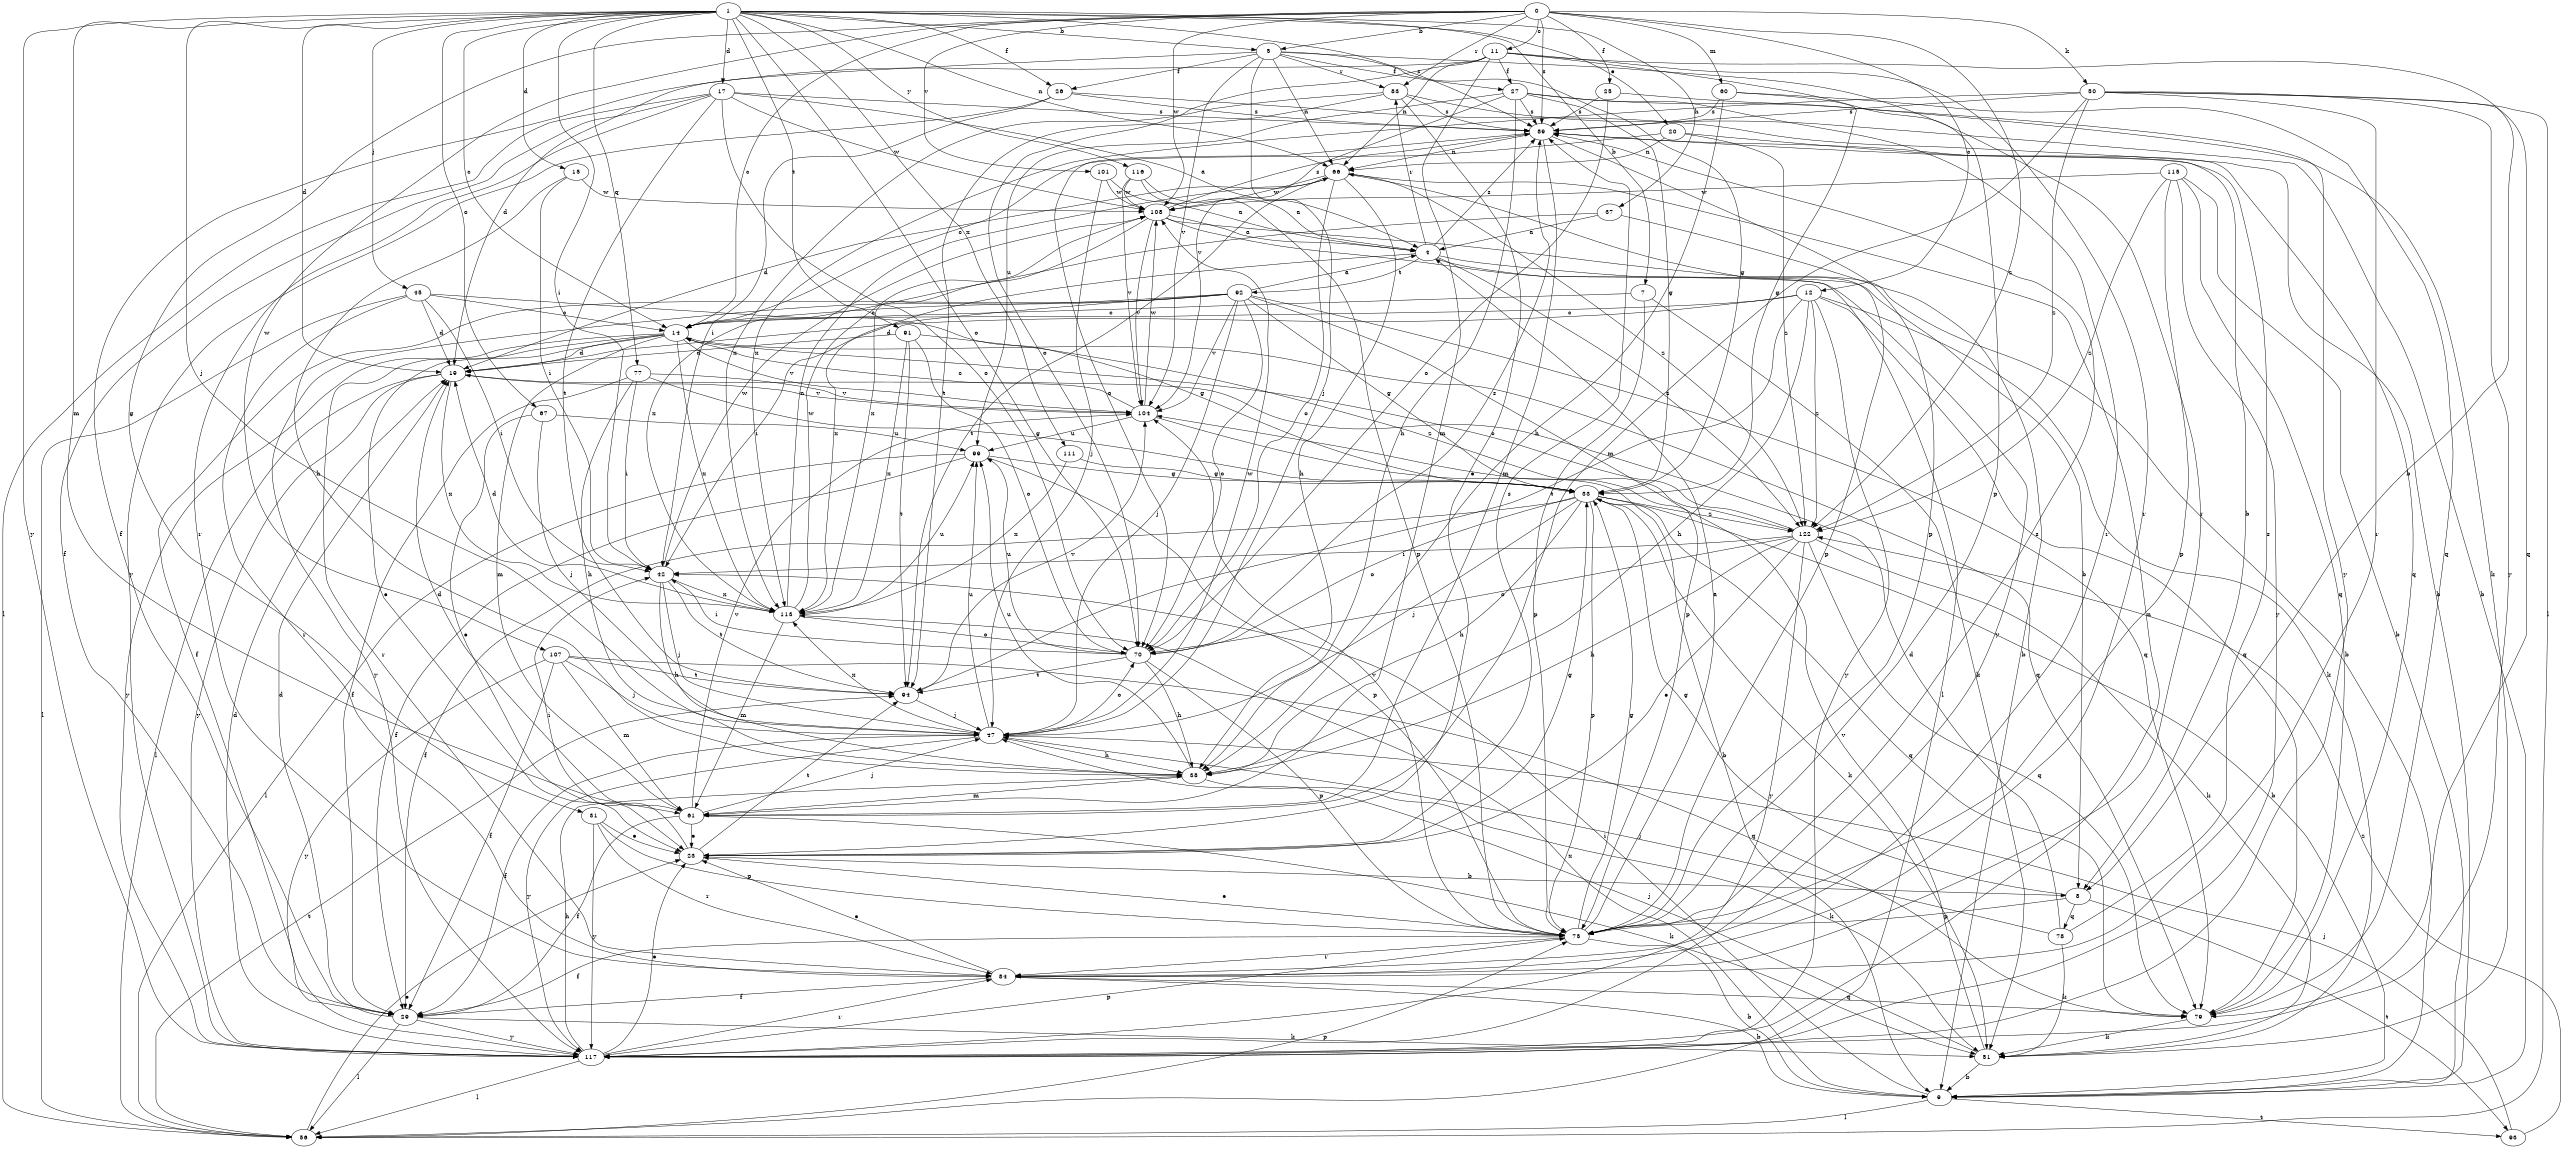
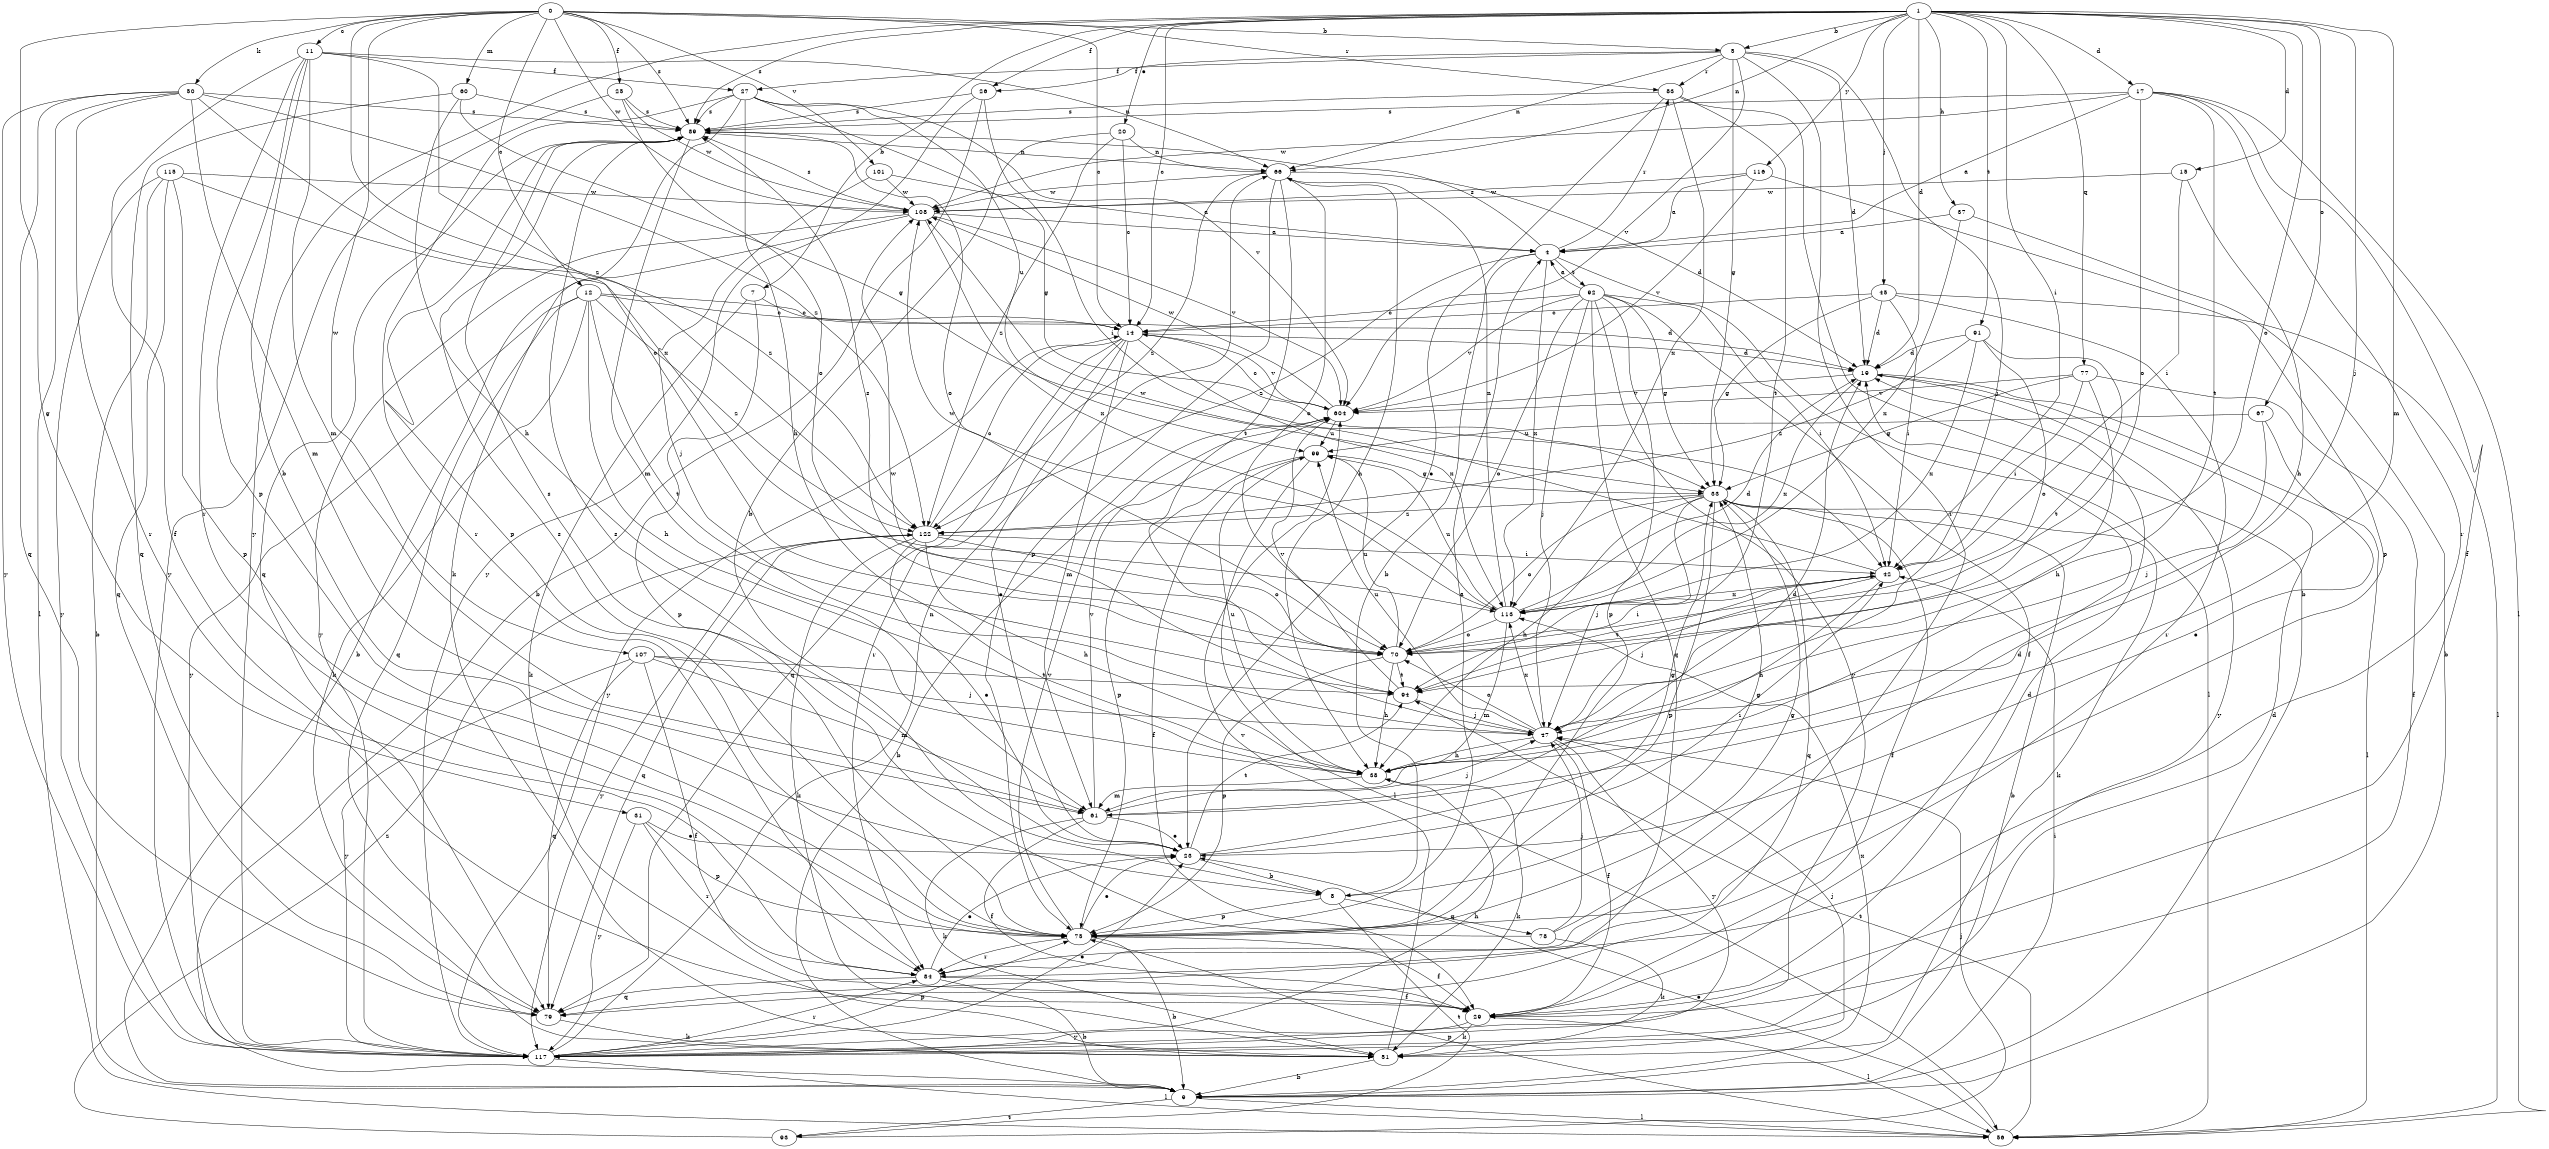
  strict digraph {
    0
    5
    11
    12
    14
    25
    31
    50
    60
    83
    89
    101
    107
    108
    122
    19
    26
    47
    66
    27
    33
    84
-   104
+   104 [label=604]
    61
    70
    8
    75
    29
    117
    51
    38
    79
    94
    113
    23
    56
    9
    4
    115
    42
    1
    7
    15
    17
    20
    37
    45
    67
    77
    91
-   111
    116
    99
    92
    78
    93
    0 -> 5 [label=b]
    0 -> 11 [label=c]
    0 -> 12 [label=c]
    0 -> 14 [label=c]
    0 -> 25 [label=f]
    0 -> 31 [label=g]
    0 -> 50 [label=k]
    0 -> 60 [label=m]
    0 -> 83 [label=r]
    0 -> 89 [label=s]
    0 -> 101 [label=v]
    0 -> 107 [label=w]
    0 -> 108 [label=w]
    0 -> 122 [label=z]
    5 -> 83 [label=r]
    5 -> 19 [label=d]
    5 -> 26 [label=f]
    5 -> 47 [label=j]
    5 -> 66 [label=n]
    5 -> 27 [label=f]
    5 -> 33 [label=g]
    5 -> 84 [label=r]
    5 -> 104 [label=v]
    11 -> 66 [label=n]
    11 -> 27 [label=f]
    11 -> 84 [label=r]
    11 -> 61 [label=m]
    11 -> 70 [label=o]
    11 -> 8 [label=b]
    11 -> 75 [label=p]
    11 -> 29 [label=f]
    12 -> 14 [label=c]
    12 -> 122 [label=z]
    12 -> 19 [label=d]
    12 -> 117 [label=y]
    12 -> 51 [label=k]
    12 -> 38 [label=h]
    12 -> 79 [label=q]
    12 -> 94 [label=t]
    14 -> 19 [label=d]
    14 -> 84 [label=r]
    14 -> 104 [label=v]
    14 -> 61 [label=m]
    14 -> 117 [label=y]
    14 -> 79 [label=q]
    14 -> 113 [label=x]
    14 -> 23 [label=e]
    25 -> 89 [label=s]
+   25 -> 108 [label=w]
    25 -> 70 [label=o]
    25 -> 117 [label=y]
    31 -> 84 [label=r]
    31 -> 75 [label=p]
    31 -> 117 [label=y]
    31 -> 23 [label=e]
    50 -> 89 [label=s]
    50 -> 122 [label=z]
    50 -> 84 [label=r]
    50 -> 61 [label=m]
    50 -> 117 [label=y]
    50 -> 79 [label=q]
    50 -> 113 [label=x]
    50 -> 56 [label=l]
    60 -> 89 [label=s]
    60 -> 33 [label=g]
    60 -> 38 [label=h]
    60 -> 79 [label=q]
    83 -> 89 [label=s]
    83 -> 94 [label=t]
    83 -> 113 [label=x]
    83 -> 23 [label=e]
    83 -> 9 [label=b]
    89 -> 66 [label=n]
    89 -> 61 [label=m]
    89 -> 70 [label=o]
    89 -> 75 [label=p]
    89 -> 79 [label=q]
    101 -> 108 [label=w]
    101 -> 47 [label=j]
    101 -> 4 [label=a]
    107 -> 47 [label=j]
    107 -> 61 [label=m]
    107 -> 29 [label=f]
    107 -> 117 [label=y]
    107 -> 79 [label=q]
    107 -> 94 [label=t]
    108 -> 89 [label=s]
    108 -> 104 [label=v]
    108 -> 117 [label=y]
    108 -> 113 [label=x]
    108 -> 9 [label=b]
    108 -> 4 [label=a]
    122 -> 14 [label=c]
    122 -> 70 [label=o]
    122 -> 117 [label=y]
    122 -> 51 [label=k]
    122 -> 38 [label=h]
    122 -> 79 [label=q]
    122 -> 23 [label=e]
    122 -> 42 [label=i]
    19 -> 104 [label=v]
    19 -> 117 [label=y]
    19 -> 113 [label=x]
    19 -> 56 [label=l]
    26 -> 89 [label=s]
    26 -> 117 [label=y]
    26 -> 9 [label=b]
    26 -> 42 [label=i]
    47 -> 108 [label=w]
    47 -> 70 [label=o]
    47 -> 29 [label=f]
    47 -> 117 [label=y]
    47 -> 38 [label=h]
    47 -> 113 [label=x]
    47 -> 99 [label=u]
    66 -> 108 [label=w]
    66 -> 122 [label=z]
    66 -> 19 [label=d]
    66 -> 70 [label=o]
    66 -> 75 [label=p]
    66 -> 38 [label=h]
    66 -> 94 [label=t]
    27 -> 89 [label=s]
    27 -> 33 [label=g]
    27 -> 84 [label=r]
    27 -> 104 [label=v]
    27 -> 51 [label=k]
    27 -> 38 [label=h]
    27 -> 99 [label=u]
    33 -> 122 [label=z]
    33 -> 47 [label=j]
    33 -> 70 [label=o]
    33 -> 75 [label=p]
    33 -> 29 [label=f]
    33 -> 51 [label=k]
    33 -> 38 [label=h]
    33 -> 79 [label=q]
    33 -> 9 [label=b]
    84 -> 29 [label=f]
    84 -> 79 [label=q]
    84 -> 23 [label=e]
    84 -> 9 [label=b]
    104 -> 14 [label=c]
    104 -> 108 [label=w]
    104 -> 9 [label=b]
    104 -> 99 [label=u]
    61 -> 19 [label=d]
    61 -> 47 [label=j]
    61 -> 104 [label=v]
    61 -> 29 [label=f]
    61 -> 51 [label=k]
    61 -> 23 [label=e]
    70 -> 89 [label=s]
    70 -> 75 [label=p]
    70 -> 38 [label=h]
    70 -> 94 [label=t]
    70 -> 42 [label=i]
    70 -> 99 [label=u]
    8 -> 33 [label=g]
    8 -> 75 [label=p]
    8 -> 78 [label=q]
    8 -> 93 [label=t]
    75 -> 89 [label=s]
    75 -> 33 [label=g]
    75 -> 84 [label=r]
    75 -> 104 [label=v]
    75 -> 29 [label=f]
    75 -> 23 [label=e]
    75 -> 9 [label=b]
    75 -> 4 [label=a]
    29 -> 19 [label=d]
    29 -> 117 [label=y]
    29 -> 51 [label=k]
    29 -> 56 [label=l]
    117 -> 19 [label=d]
    117 -> 66 [label=n]
    117 -> 84 [label=r]
    117 -> 75 [label=p]
    117 -> 38 [label=h]
    117 -> 23 [label=e]
    117 -> 56 [label=l]
    51 -> 47 [label=j]
    51 -> 104 [label=v]
    51 -> 9 [label=b]
    38 -> 61 [label=m]
    38 -> 51 [label=k]
    38 -> 99 [label=u]
    79 -> 51 [label=k]
    94 -> 47 [label=j]
    94 -> 104 [label=v]
    113 -> 108 [label=w]
    113 -> 19 [label=d]
    113 -> 66 [label=n]
    113 -> 61 [label=m]
    113 -> 70 [label=o]
    113 -> 99 [label=u]
    23 -> 89 [label=s]
    23 -> 33 [label=g]
    23 -> 8 [label=b]
    23 -> 94 [label=t]
    23 -> 42 [label=i]
    56 -> 75 [label=p]
    56 -> 94 [label=t]
    56 -> 23 [label=e]
    9 -> 113 [label=x]
    9 -> 56 [label=l]
    9 -> 42 [label=i]
    9 -> 93 [label=t]
    4 -> 83 [label=r]
    4 -> 89 [label=s]
    4 -> 122 [label=z]
    4 -> 8 [label=b]
    4 -> 113 [label=x]
    4 -> 56 [label=l]
    4 -> 92 [label=t]
    115 -> 108 [label=w]
    115 -> 122 [label=z]
    115 -> 75 [label=p]
    115 -> 117 [label=y]
    115 -> 79 [label=q]
    115 -> 9 [label=b]
    42 -> 108 [label=w]
    42 -> 47 [label=j]
    42 -> 38 [label=h]
    42 -> 94 [label=t]
    42 -> 113 [label=x]
    1 -> 5 [label=b]
    1 -> 14 [label=c]
    1 -> 89 [label=s]
    1 -> 19 [label=d]
    1 -> 26 [label=f]
    1 -> 47 [label=j]
    1 -> 66 [label=n]
    1 -> 61 [label=m]
    1 -> 70 [label=o]
    1 -> 117 [label=y]
    1 -> 42 [label=i]
    1 -> 7 [label=b]
    1 -> 15 [label=d]
    1 -> 17 [label=d]
    1 -> 20 [label=e]
    1 -> 37 [label=h]
    1 -> 45 [label=j]
    1 -> 67 [label=o]
    1 -> 77 [label=q]
    1 -> 91 [label=t]
-   1 -> 111 [label=x]
    1 -> 116 [label=y]
    7 -> 14 [label=c]
    7 -> 75 [label=p]
    7 -> 51 [label=k]
    15 -> 108 [label=w]
    15 -> 38 [label=h]
    15 -> 42 [label=i]
    17 -> 89 [label=s]
    17 -> 108 [label=w]
    17 -> 84 [label=r]
    17 -> 70 [label=o]
    17 -> 29 [label=f]
    17 -> 94 [label=t]
    17 -> 56 [label=l]
    17 -> 4 [label=a]
    20 -> 14 [label=c]
    20 -> 122 [label=z]
    20 -> 66 [label=n]
    20 -> 8 [label=b]
    37 -> 113 [label=x]
    37 -> 9 [label=b]
    37 -> 4 [label=a]
    45 -> 14 [label=c]
    45 -> 19 [label=d]
    45 -> 33 [label=g]
    45 -> 84 [label=r]
    45 -> 56 [label=l]
    45 -> 42 [label=i]
    67 -> 47 [label=j]
    67 -> 23 [label=e]
    67 -> 99 [label=u]
    77 -> 33 [label=g]
    77 -> 104 [label=v]
    77 -> 29 [label=f]
    77 -> 38 [label=h]
    77 -> 42 [label=i]
    91 -> 122 [label=z]
    91 -> 19 [label=d]
    91 -> 70 [label=o]
    91 -> 94 [label=t]
    91 -> 113 [label=x]
-   111 -> 33 [label=g]
-   111 -> 113 [label=x]
    116 -> 108 [label=w]
    116 -> 104 [label=v]
    116 -> 75 [label=p]
    116 -> 4 [label=a]
    99 -> 33 [label=g]
    99 -> 75 [label=p]
    99 -> 29 [label=f]
    99 -> 56 [label=l]
    92 -> 14 [label=c]
    92 -> 47 [label=j]
    92 -> 33 [label=g]
    92 -> 104 [label=v]
    92 -> 70 [label=o]
    92 -> 75 [label=p]
    92 -> 29 [label=f]
    92 -> 117 [label=y]
    92 -> 79 [label=q]
    92 -> 4 [label=a]
    92 -> 42 [label=i]
    78 -> 89 [label=s]
    78 -> 19 [label=d]
    78 -> 47 [label=j]
    78 -> 51 [label=k]
    93 -> 122 [label=z]
    93 -> 47 [label=j]
  }
